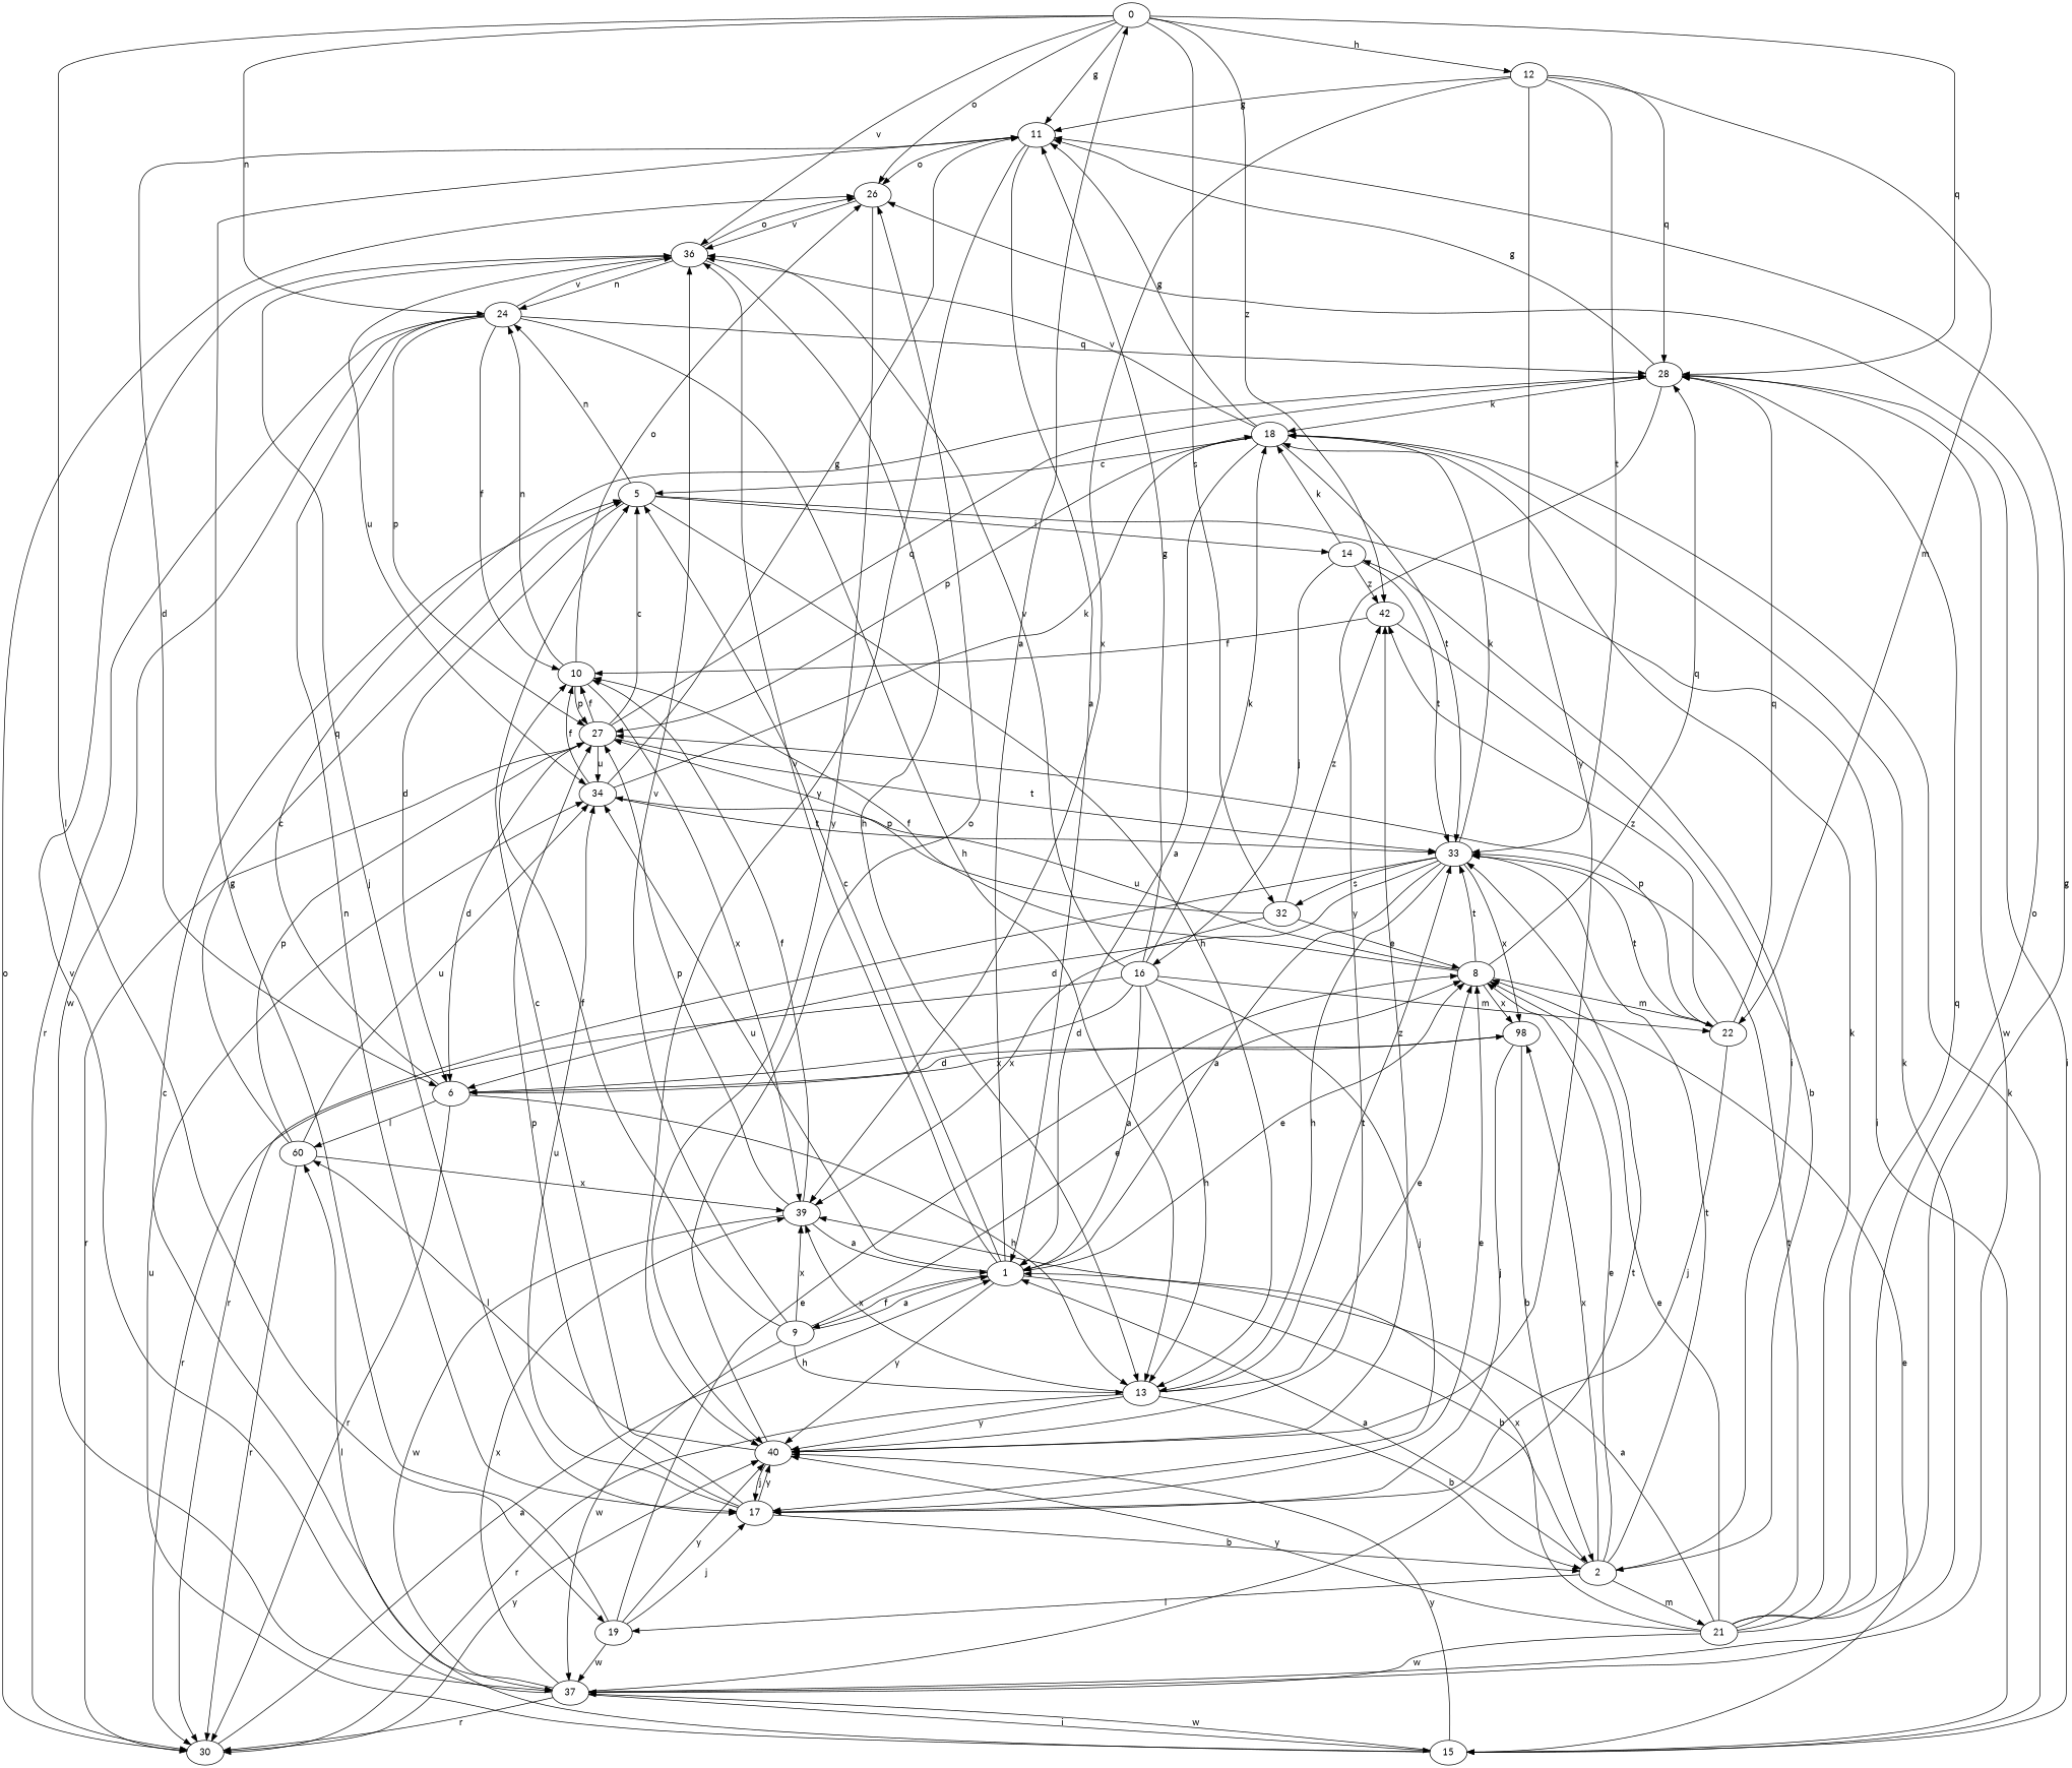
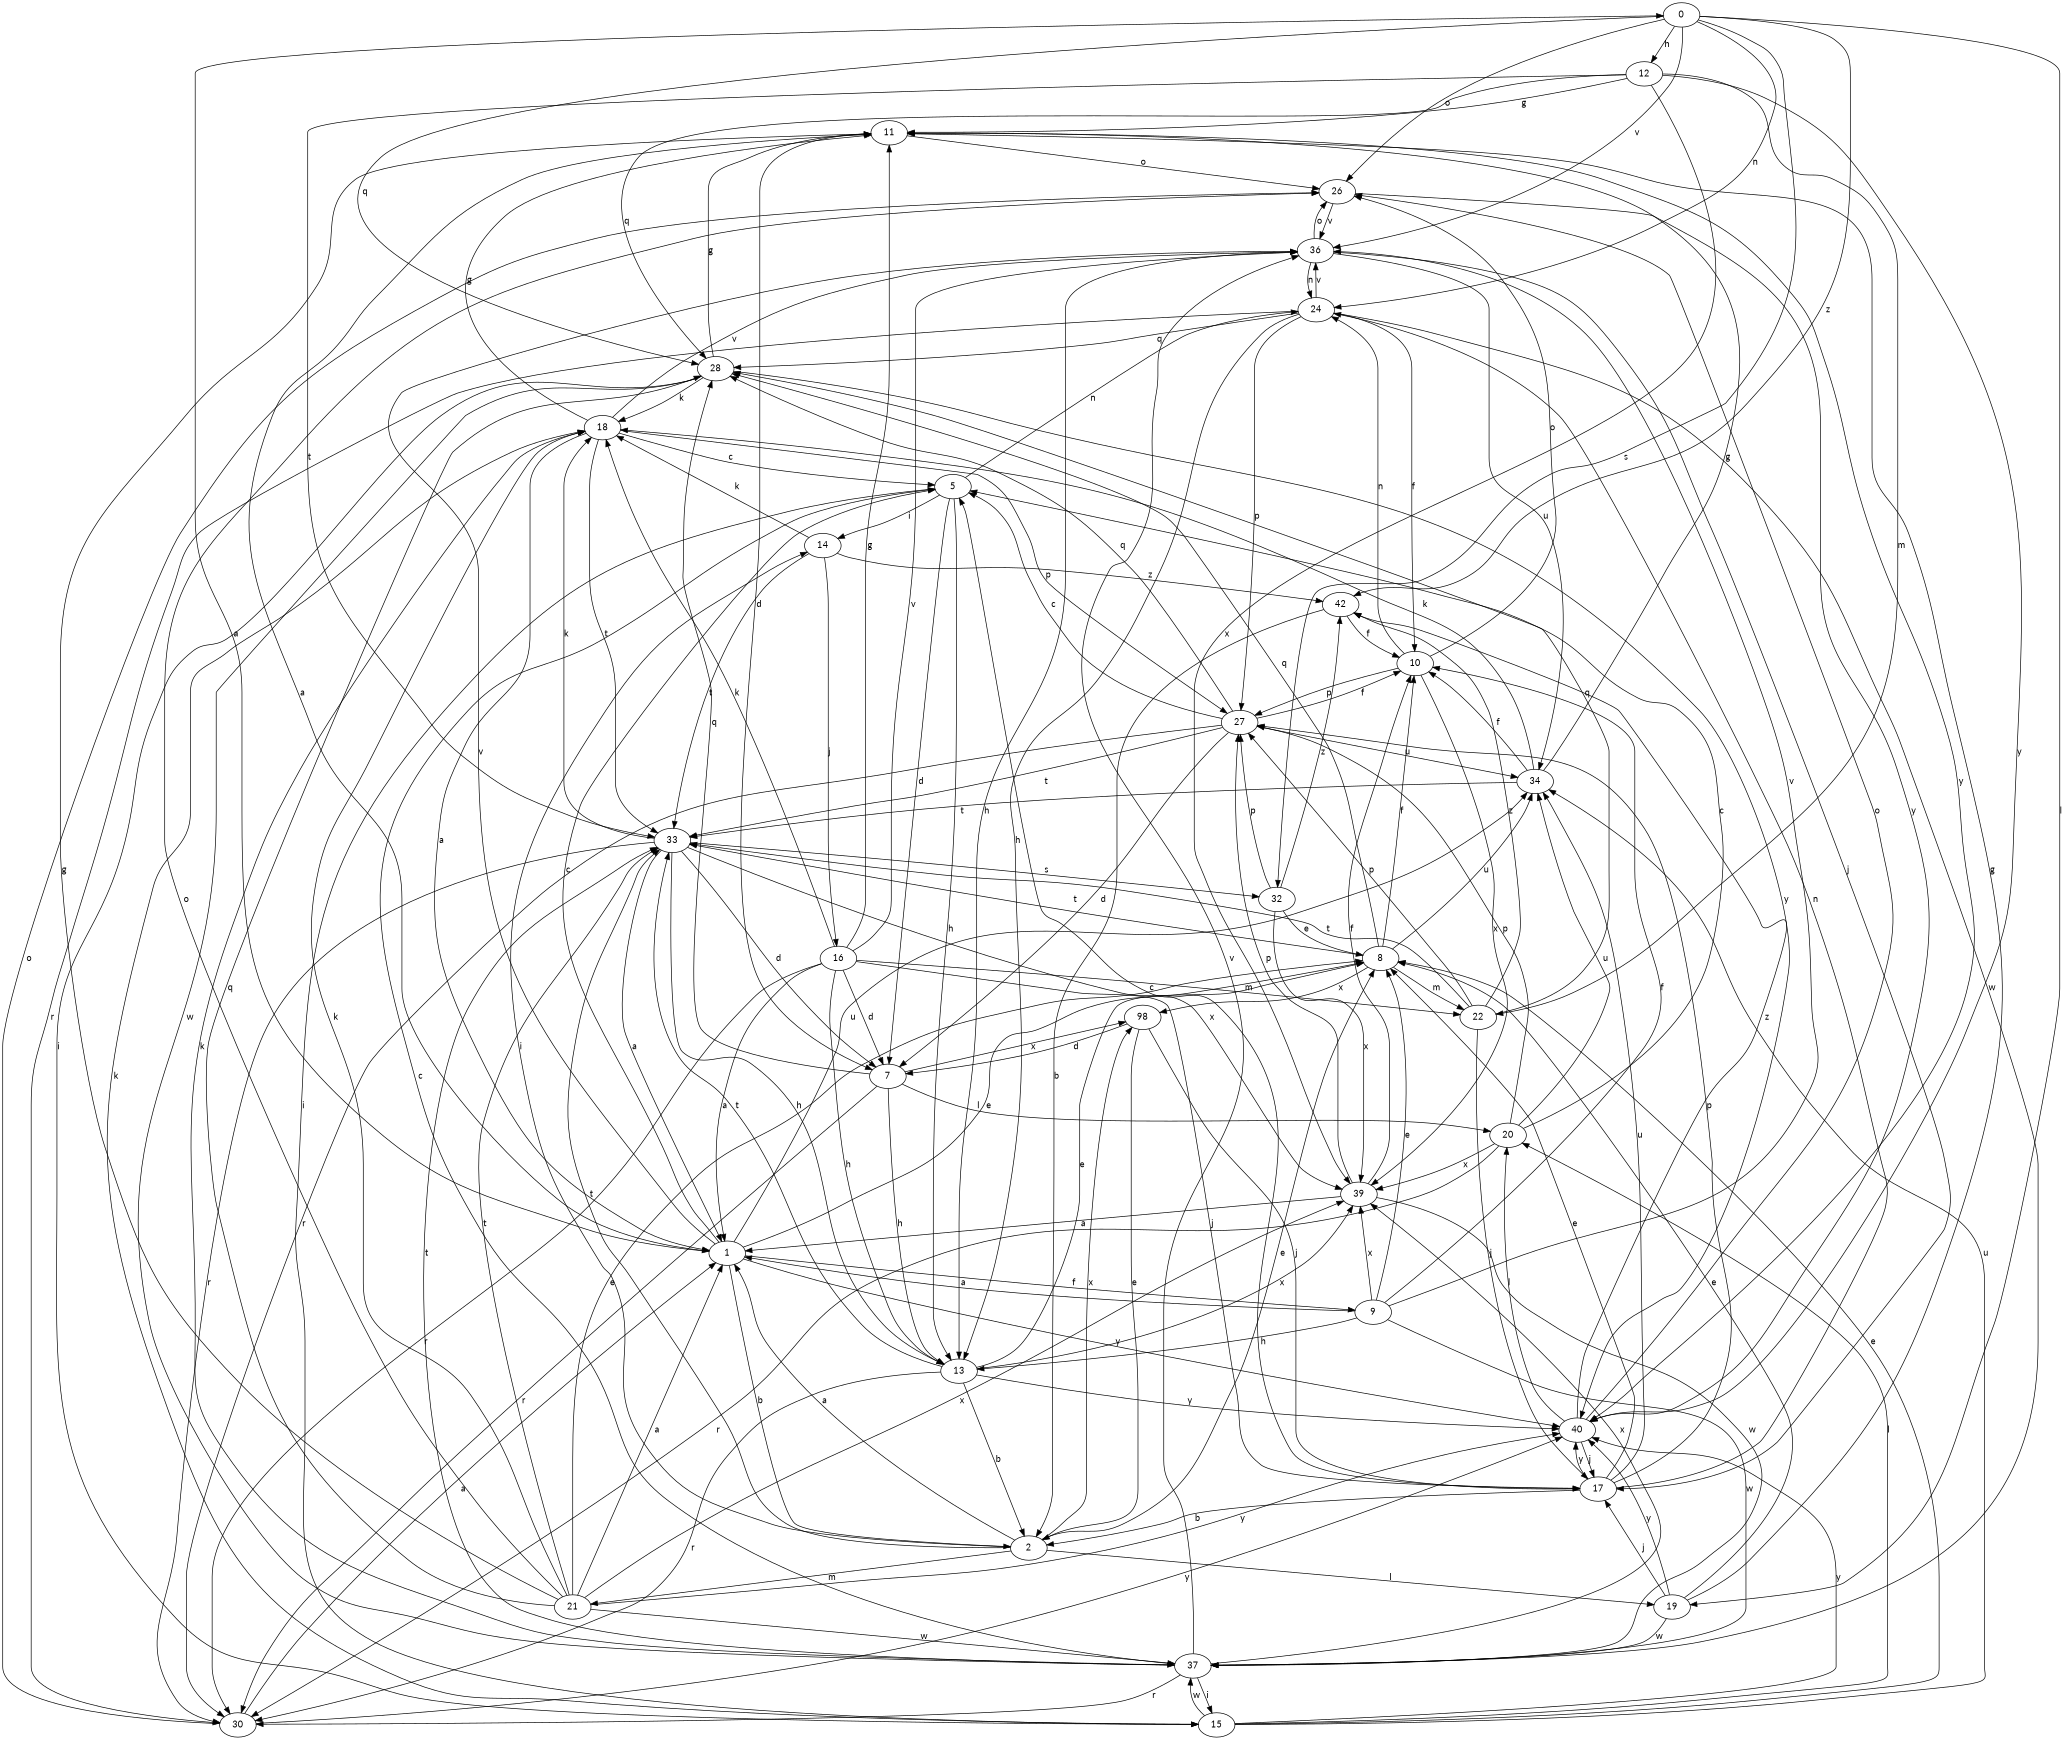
  strict digraph {
    fontname=Lato
    node [fontname=Lato]
    edge [fontname=Lato]
    0
    11
    12
    19
    24
    26
    28
    32
    36
    42
    1
    40
-   7 [label=6]
+   7
    33
    22
    39
    8
    37
    17
    13
    27
    30
    10
    15
    18
    34
    2
    5
    9
    14
    21
    n32 [label=98]
-   20 [label=60]
+   20
    16
-   0 -> 11 [label=g]
    0 -> 12 [label=h]
    0 -> 19 [label=l]
    0 -> 24 [label=n]
    0 -> 26 [label=o]
    0 -> 28 [label=q]
    0 -> 32 [label=s]
    0 -> 36 [label=v]
    0 -> 42 [label=z]
    11 -> 26 [label=o]
    11 -> 1 [label=a]
    11 -> 40 [label=y]
    11 -> 7 [label=d]
    12 -> 11 [label=g]
    12 -> 28 [label=q]
    12 -> 40 [label=y]
    12 -> 33 [label=t]
    12 -> 22 [label=m]
    12 -> 39 [label=x]
    19 -> 11 [label=g]
    19 -> 40 [label=y]
    19 -> 8 [label=e]
    19 -> 37 [label=w]
    19 -> 17 [label=j]
    24 -> 28 [label=q]
    24 -> 36 [label=v]
    24 -> 37 [label=w]
    24 -> 13 [label=h]
    24 -> 27 [label=p]
    24 -> 30 [label=r]
    24 -> 10 [label=f]
    26 -> 36 [label=v]
    26 -> 40 [label=y]
    28 -> 11 [label=g]
    28 -> 40 [label=y]
    28 -> 37 [label=w]
    28 -> 15 [label=i]
    28 -> 18 [label=k]
    32 -> 42 [label=z]
    32 -> 39 [label=x]
    32 -> 8 [label=e]
    32 -> 27 [label=p]
    36 -> 24 [label=n]
    36 -> 26 [label=o]
    36 -> 17 [label=j]
    36 -> 13 [label=h]
    36 -> 34 [label=u]
    42 -> 10 [label=f]
    42 -> 2 [label=b]
    1 -> 0 [label=a]
    1 -> 36 [label=v]
    1 -> 40 [label=y]
    1 -> 8 [label=e]
    1 -> 34 [label=u]
    1 -> 2 [label=b]
    1 -> 5 [label=c]
    1 -> 9 [label=f]
    40 -> 26 [label=o]
    40 -> 42 [label=z]
    40 -> 17 [label=j]
    40 -> 20 [label=l]
    7 -> 28 [label=q]
    7 -> 13 [label=h]
    7 -> 30 [label=r]
    7 -> n32 [label=x]
    7 -> 20 [label=l]
    33 -> 32 [label=s]
    33 -> 1 [label=a]
    33 -> 7 [label=d]
-   33 -> n32 [label=x]
+   33 -> 39 [label=x]
    33 -> 13 [label=h]
    33 -> 30 [label=r]
    33 -> 18 [label=k]
    22 -> 28 [label=q]
    22 -> 42 [label=z]
    22 -> 33 [label=t]
    22 -> 17 [label=j]
    22 -> 27 [label=p]
    39 -> 1 [label=a]
    39 -> 37 [label=w]
    39 -> 27 [label=p]
    39 -> 10 [label=f]
    8 -> 28 [label=q]
    8 -> 33 [label=t]
    8 -> 22 [label=m]
    8 -> 10 [label=f]
    8 -> 34 [label=u]
    8 -> n32 [label=x]
    37 -> 36 [label=v]
    37 -> 33 [label=t]
    37 -> 39 [label=x]
    37 -> 30 [label=r]
    37 -> 15 [label=i]
    37 -> 18 [label=k]
    37 -> 5 [label=c]
-   24 -> 17 [label=n]
+   17 -> 24 [label=n]
    17 -> 40 [label=y]
    17 -> 8 [label=e]
    17 -> 27 [label=p]
    17 -> 34 [label=u]
    17 -> 2 [label=b]
    17 -> 5 [label=c]
    13 -> 40 [label=y]
    13 -> 33 [label=t]
    13 -> 39 [label=x]
    13 -> 8 [label=e]
    13 -> 30 [label=r]
    13 -> 2 [label=b]
    27 -> 28 [label=q]
    27 -> 7 [label=d]
    27 -> 33 [label=t]
    27 -> 30 [label=r]
    27 -> 10 [label=f]
    27 -> 34 [label=u]
    27 -> 5 [label=c]
    30 -> 26 [label=o]
    30 -> 1 [label=a]
    30 -> 40 [label=y]
    10 -> 24 [label=n]
    10 -> 26 [label=o]
    10 -> 39 [label=x]
    10 -> 27 [label=p]
    15 -> 40 [label=y]
    15 -> 8 [label=e]
    15 -> 37 [label=w]
    15 -> 18 [label=k]
    15 -> 34 [label=u]
    15 -> 20 [label=l]
    18 -> 11 [label=g]
    18 -> 36 [label=v]
    18 -> 1 [label=a]
    18 -> 33 [label=t]
    18 -> 27 [label=p]
    18 -> 5 [label=c]
    34 -> 11 [label=g]
    34 -> 33 [label=t]
    34 -> 10 [label=f]
    34 -> 18 [label=k]
    2 -> 19 [label=l]
    2 -> 1 [label=a]
    2 -> 33 [label=t]
    2 -> 8 [label=e]
    2 -> 14 [label=i]
    2 -> 21 [label=m]
    2 -> n32 [label=x]
    5 -> 24 [label=n]
    5 -> 7 [label=d]
    5 -> 13 [label=h]
    5 -> 15 [label=i]
    5 -> 14 [label=i]
    9 -> 36 [label=v]
    9 -> 1 [label=a]
    9 -> 39 [label=x]
    9 -> 8 [label=e]
    9 -> 37 [label=w]
    9 -> 13 [label=h]
    9 -> 10 [label=f]
    14 -> 42 [label=z]
    14 -> 33 [label=t]
    14 -> 18 [label=k]
    14 -> 16 [label=j]
    21 -> 11 [label=g]
    21 -> 26 [label=o]
    21 -> 28 [label=q]
    21 -> 1 [label=a]
    21 -> 40 [label=y]
    21 -> 33 [label=t]
    21 -> 39 [label=x]
    21 -> 8 [label=e]
    21 -> 37 [label=w]
    21 -> 18 [label=k]
    n32 -> 7 [label=d]
    n32 -> 17 [label=j]
-   n32 -> 2 [label=b]
+   n32 -> 2 [label=e]
    20 -> 39 [label=x]
    20 -> 27 [label=p]
    20 -> 30 [label=r]
    20 -> 34 [label=u]
    20 -> 5 [label=c]
    16 -> 11 [label=g]
    16 -> 36 [label=v]
    16 -> 1 [label=a]
    16 -> 7 [label=d]
    16 -> 22 [label=m]
    16 -> 17 [label=j]
    16 -> 13 [label=h]
    16 -> 30 [label=r]
    16 -> 18 [label=k]
  }
